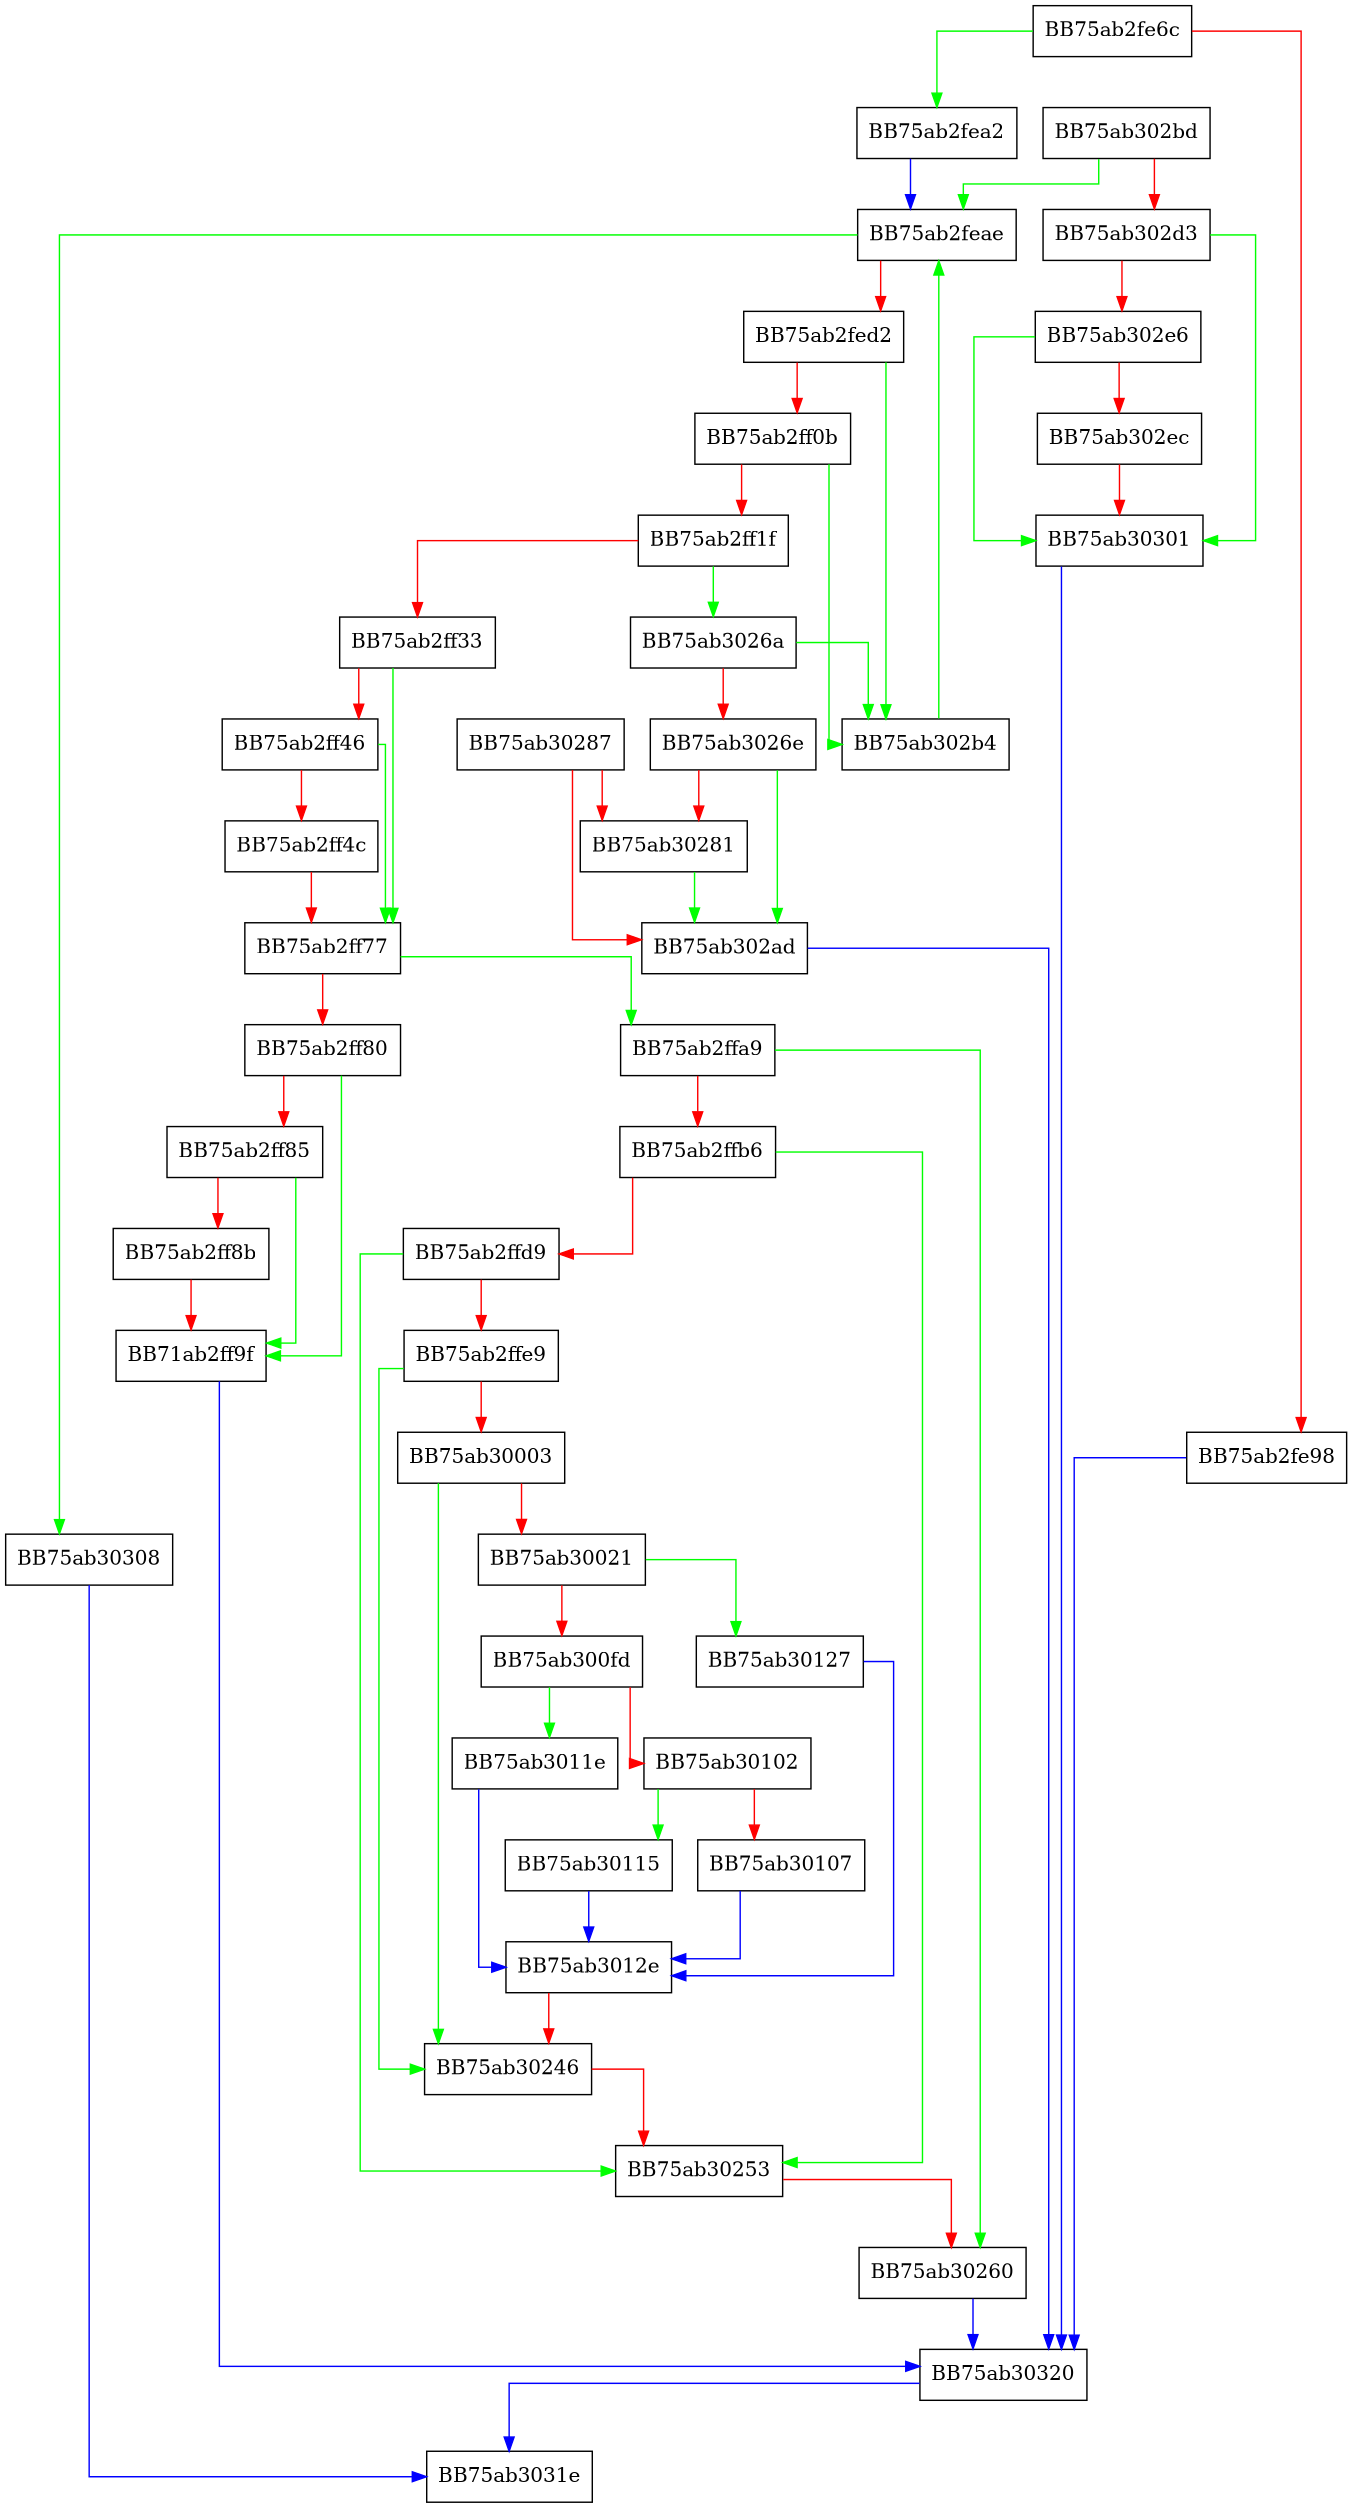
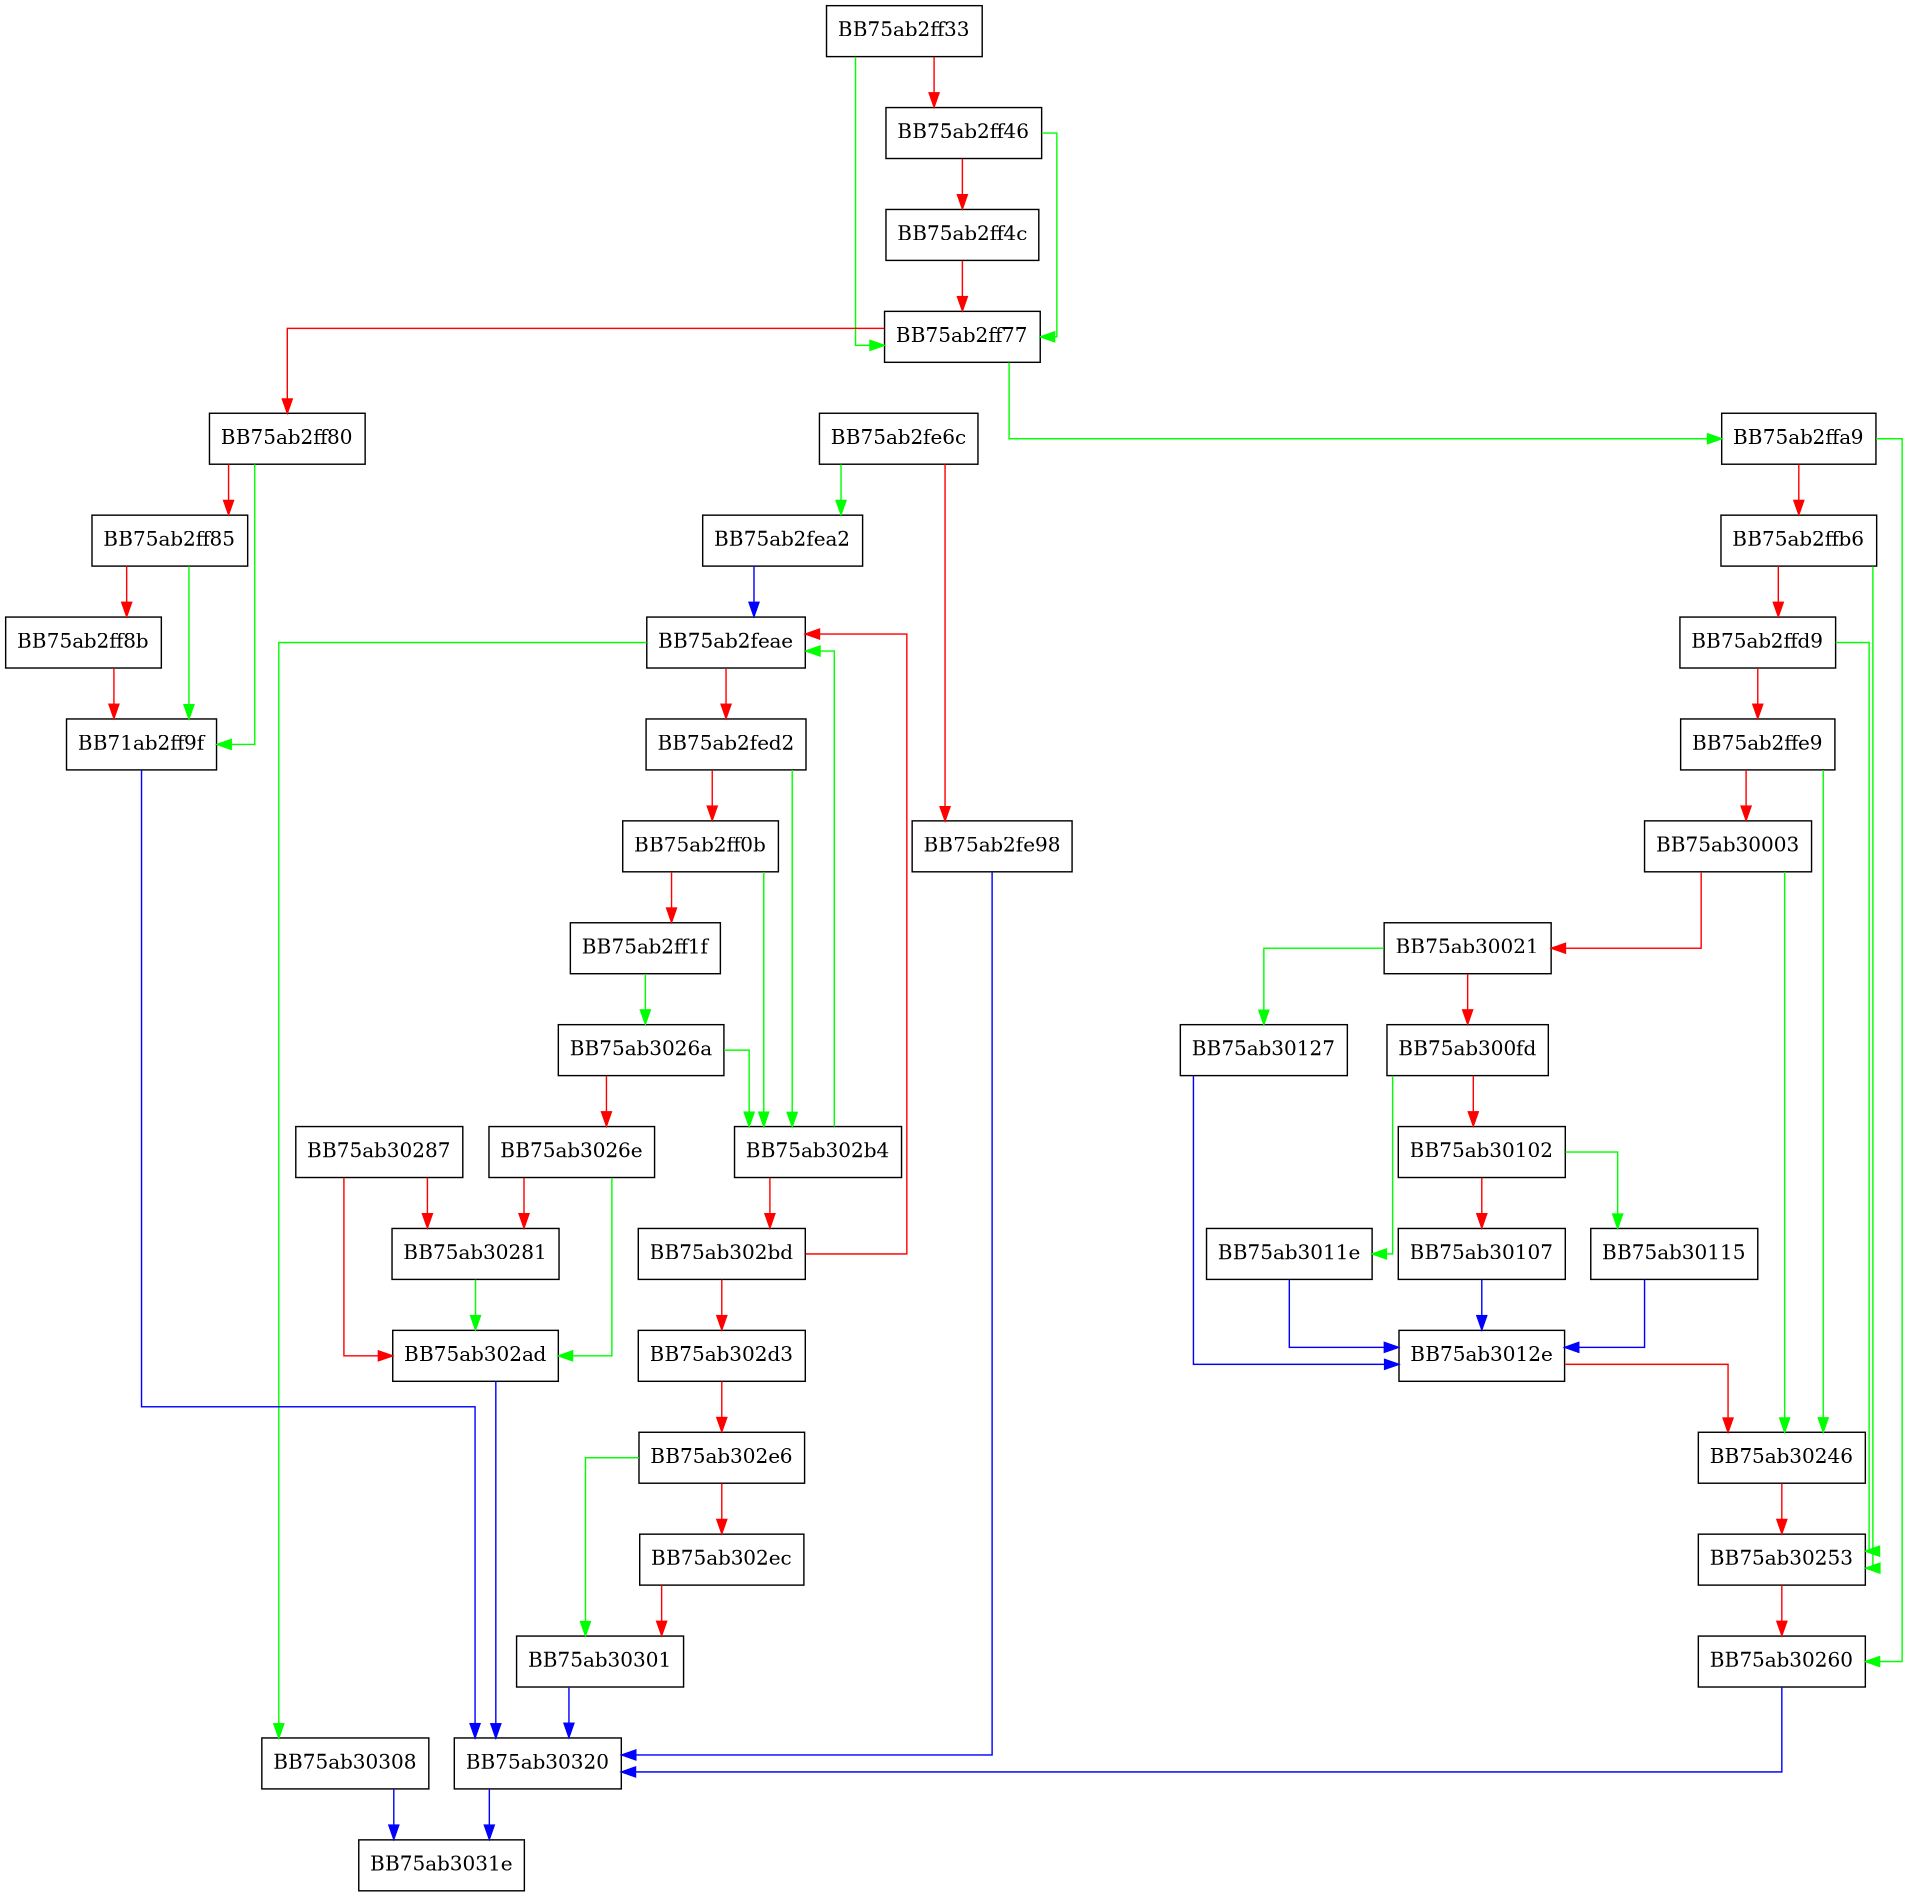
  digraph {
    splines=ortho
    node [shape=box]
    edge [color=red]
    BB75ab2fe6c
    BB75ab2fea2
    BB75ab2fe98
    BB75ab2feae
    BB75ab30320
    BB75ab30308
    BB75ab2fed2
    BB75ab3031e
    BB75ab302b4
    BB75ab2ff0b
    BB75ab302bd
    BB75ab2ff1f
    BB75ab302d3
    BB75ab3026a
    BB75ab2ff33
    BB75ab3026e
    BB75ab2ff77
    BB75ab2ff46
    BB75ab302ad
    BB75ab30281
    BB75ab2ffa9
    BB75ab2ff80
    BB75ab2ff4c
    BB75ab30260
    BB75ab2ffb6
    n26 [label=BB71ab2ff9f]
    BB75ab2ff85
    BB75ab30253
    BB75ab2ffd9
    BB75ab2ff8b
    BB75ab2ffe9
    BB75ab30246
    BB75ab30003
    BB75ab30021
    BB75ab30127
    BB75ab300fd
    BB75ab3012e
    BB75ab3011e
    BB75ab30102
    BB75ab30115
    BB75ab30107
    BB75ab30287
    BB75ab30301
    BB75ab302e6
    BB75ab302ec
    BB75ab2fe6c -> BB75ab2fea2 [color=green]
    BB75ab2fe6c -> BB75ab2fe98
    BB75ab2fea2 -> BB75ab2feae [color=blue]
    BB75ab2fe98 -> BB75ab30320 [color=blue]
    BB75ab2feae -> BB75ab30308 [color=green]
    BB75ab2feae -> BB75ab2fed2
    BB75ab30320 -> BB75ab3031e [color=blue]
    BB75ab30308 -> BB75ab3031e [color=blue]
    BB75ab2fed2 -> BB75ab302b4 [color=green]
    BB75ab2fed2 -> BB75ab2ff0b
    BB75ab302b4 -> BB75ab2feae [color=green]
+   BB75ab302b4 -> BB75ab302bd
    BB75ab2ff0b -> BB75ab302b4 [color=green]
    BB75ab2ff0b -> BB75ab2ff1f
-   BB75ab302bd -> BB75ab2feae [color=green]
+   BB75ab302bd -> BB75ab2feae
    BB75ab302bd -> BB75ab302d3
    BB75ab2ff1f -> BB75ab3026a [color=green]
-   BB75ab2ff1f -> BB75ab2ff33
-   BB75ab302d3 -> BB75ab30301 [color=green]
    BB75ab302d3 -> BB75ab302e6
    BB75ab3026a -> BB75ab302b4 [color=green]
    BB75ab3026a -> BB75ab3026e
    BB75ab2ff33 -> BB75ab2ff77 [color=green]
    BB75ab2ff33 -> BB75ab2ff46
    BB75ab3026e -> BB75ab302ad [color=green]
    BB75ab3026e -> BB75ab30281
    BB75ab2ff77 -> BB75ab2ffa9 [color=green]
    BB75ab2ff77 -> BB75ab2ff80
    BB75ab2ff46 -> BB75ab2ff77 [color=green]
    BB75ab2ff46 -> BB75ab2ff4c
    BB75ab302ad -> BB75ab30320 [color=blue]
    BB75ab30281 -> BB75ab302ad [color=green]
    BB75ab2ffa9 -> BB75ab30260 [color=green]
    BB75ab2ffa9 -> BB75ab2ffb6
    BB75ab2ff80 -> n26 [color=green]
    BB75ab2ff80 -> BB75ab2ff85
    BB75ab2ff4c -> BB75ab2ff77
    BB75ab30260 -> BB75ab30320 [color=blue]
    BB75ab2ffb6 -> BB75ab30253 [color=green]
    BB75ab2ffb6 -> BB75ab2ffd9
    n26 -> BB75ab30320 [color=blue]
    BB75ab2ff85 -> n26 [color=green]
    BB75ab2ff85 -> BB75ab2ff8b
    BB75ab30253 -> BB75ab30260
    BB75ab2ffd9 -> BB75ab30253 [color=green]
    BB75ab2ffd9 -> BB75ab2ffe9
    BB75ab2ff8b -> n26
    BB75ab2ffe9 -> BB75ab30246 [color=green]
    BB75ab2ffe9 -> BB75ab30003
    BB75ab30246 -> BB75ab30253
    BB75ab30003 -> BB75ab30246 [color=green]
    BB75ab30003 -> BB75ab30021
    BB75ab30021 -> BB75ab30127 [color=green]
    BB75ab30021 -> BB75ab300fd
    BB75ab30127 -> BB75ab3012e [color=blue]
    BB75ab300fd -> BB75ab3011e [color=green]
    BB75ab300fd -> BB75ab30102
    BB75ab3012e -> BB75ab30246
    BB75ab3011e -> BB75ab3012e [color=blue]
    BB75ab30102 -> BB75ab30115 [color=green]
    BB75ab30102 -> BB75ab30107
    BB75ab30115 -> BB75ab3012e [color=blue]
    BB75ab30107 -> BB75ab3012e [color=blue]
    BB75ab30287 -> BB75ab302ad
    BB75ab30287 -> BB75ab30281
    BB75ab30301 -> BB75ab30320 [color=blue]
    BB75ab302e6 -> BB75ab30301 [color=green]
    BB75ab302e6 -> BB75ab302ec
    BB75ab302ec -> BB75ab30301
  }
